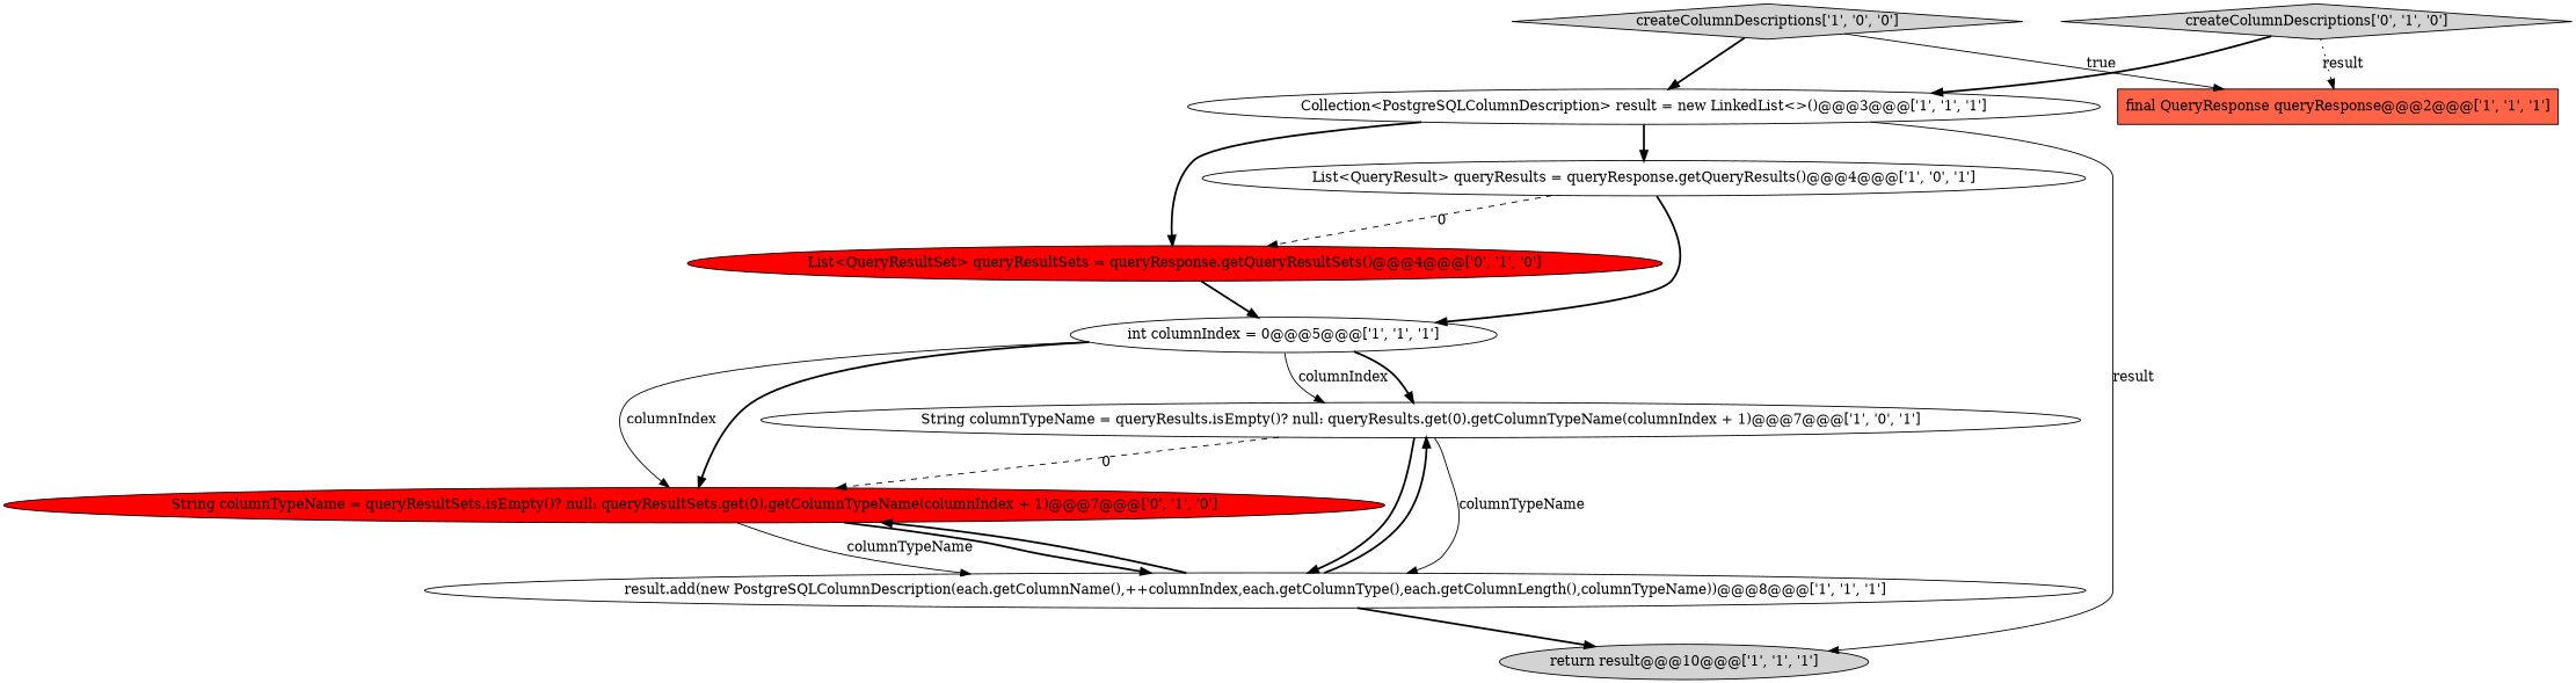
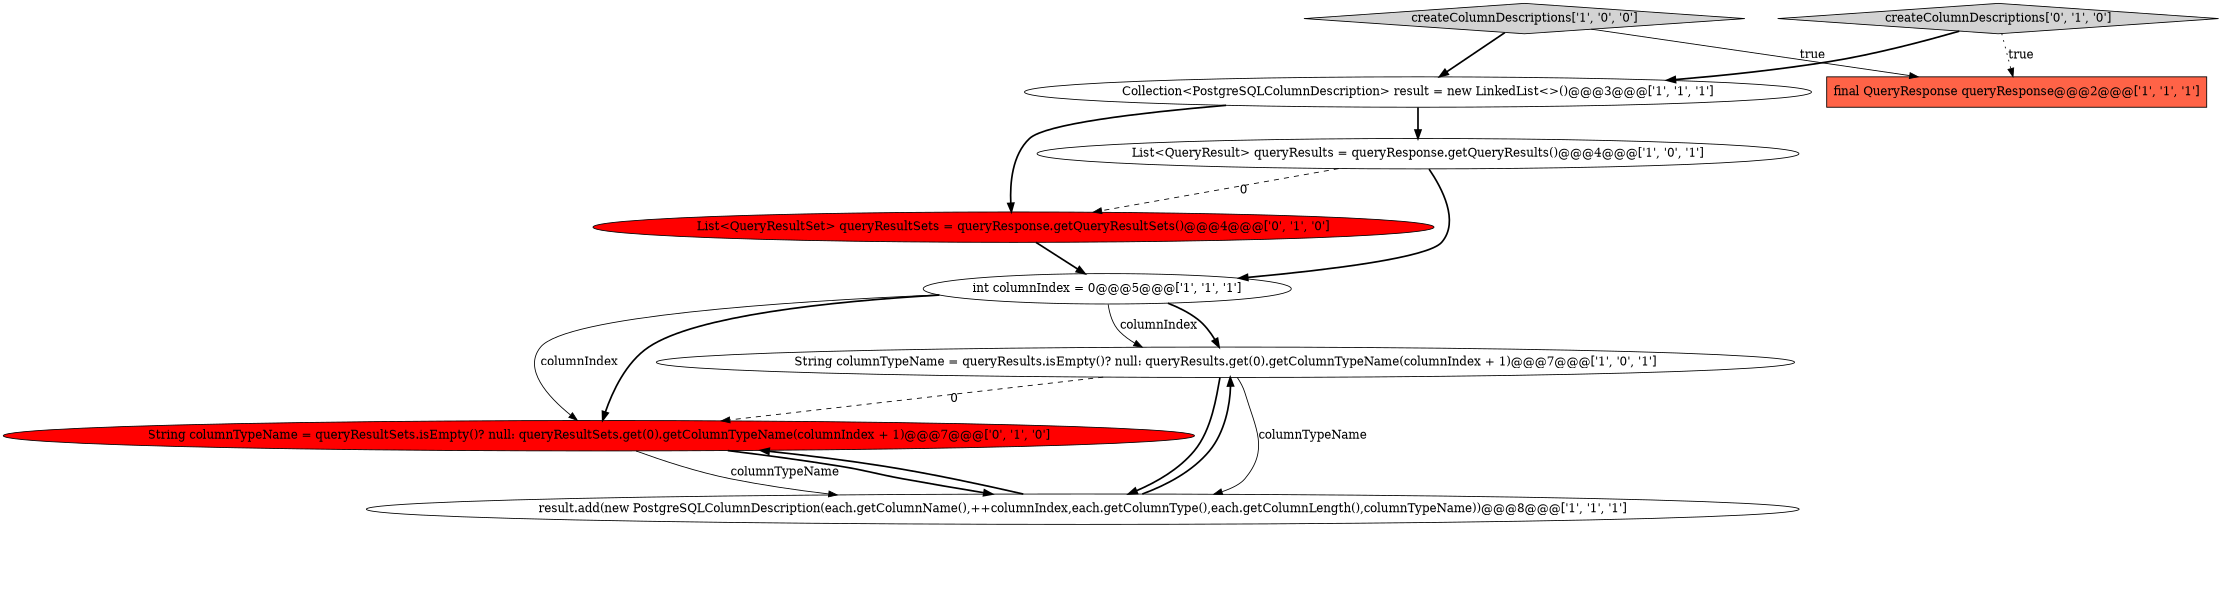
  digraph {
    node [fillcolor=white shape=ellipse style=filled]
    edge [style=bold]
    n1 [label="int columnIndex = 0@@@5@@@['1', '1', '1']"]
    n2 [label="String columnTypeName = queryResults.isEmpty()? null: queryResults.get(0).getColumnTypeName(columnIndex + 1)@@@7@@@['1', '0', '1']"]
    n3 [fillcolor=red label="String columnTypeName = queryResultSets.isEmpty()? null: queryResultSets.get(0).getColumnTypeName(columnIndex + 1)@@@7@@@['0', '1', '0']"]
    n4 [label="result.add(new PostgreSQLColumnDescription(each.getColumnName(),++columnIndex,each.getColumnType(),each.getColumnLength(),columnTypeName))@@@8@@@['1', '1', '1']"]
-   n5 [fillcolor=lightgray label="return result@@@10@@@['1', '1', '1']"]
    n6 [fillcolor=lightgray label="createColumnDescriptions['1', '0', '0']" shape=diamond]
    n7 [fillcolor=tomato label="final QueryResponse queryResponse@@@2@@@['1', '1', '1']" shape=box]
    n8 [label="Collection<PostgreSQLColumnDescription> result = new LinkedList<>()@@@3@@@['1', '1', '1']"]
    n9 [label="List<QueryResult> queryResults = queryResponse.getQueryResults()@@@4@@@['1', '0', '1']"]
    n10 [fillcolor=red label="List<QueryResultSet> queryResultSets = queryResponse.getQueryResultSets()@@@4@@@['0', '1', '0']"]
    n11 [fillcolor=lightgray label="createColumnDescriptions['0', '1', '0']" shape=diamond]
    n1 -> n2 [label=columnIndex style=solid]
    n1 -> n2
    n1 -> n3
    n1 -> n3 [label=columnIndex style=solid]
    n2 -> n3 [label=0 style=dashed]
    n2 -> n4 [label=columnTypeName style=solid]
    n2 -> n4
    n3 -> n4 [label=columnTypeName style=solid]
    n3 -> n4
    n4 -> n2
    n4 -> n3
-   n4 -> n5
    n6 -> n7 [label=true style=solid]
    n6 -> n8
-   n8 -> n5 [label=result style=solid]
    n8 -> n9
    n8 -> n10
    n9 -> n1
    n9 -> n10 [label=0 style=dashed]
    n10 -> n1
-   n11 -> n7 [label=result style=dotted]
+   n11 -> n7 [label=true style=dotted]
    n11 -> n8
  }
